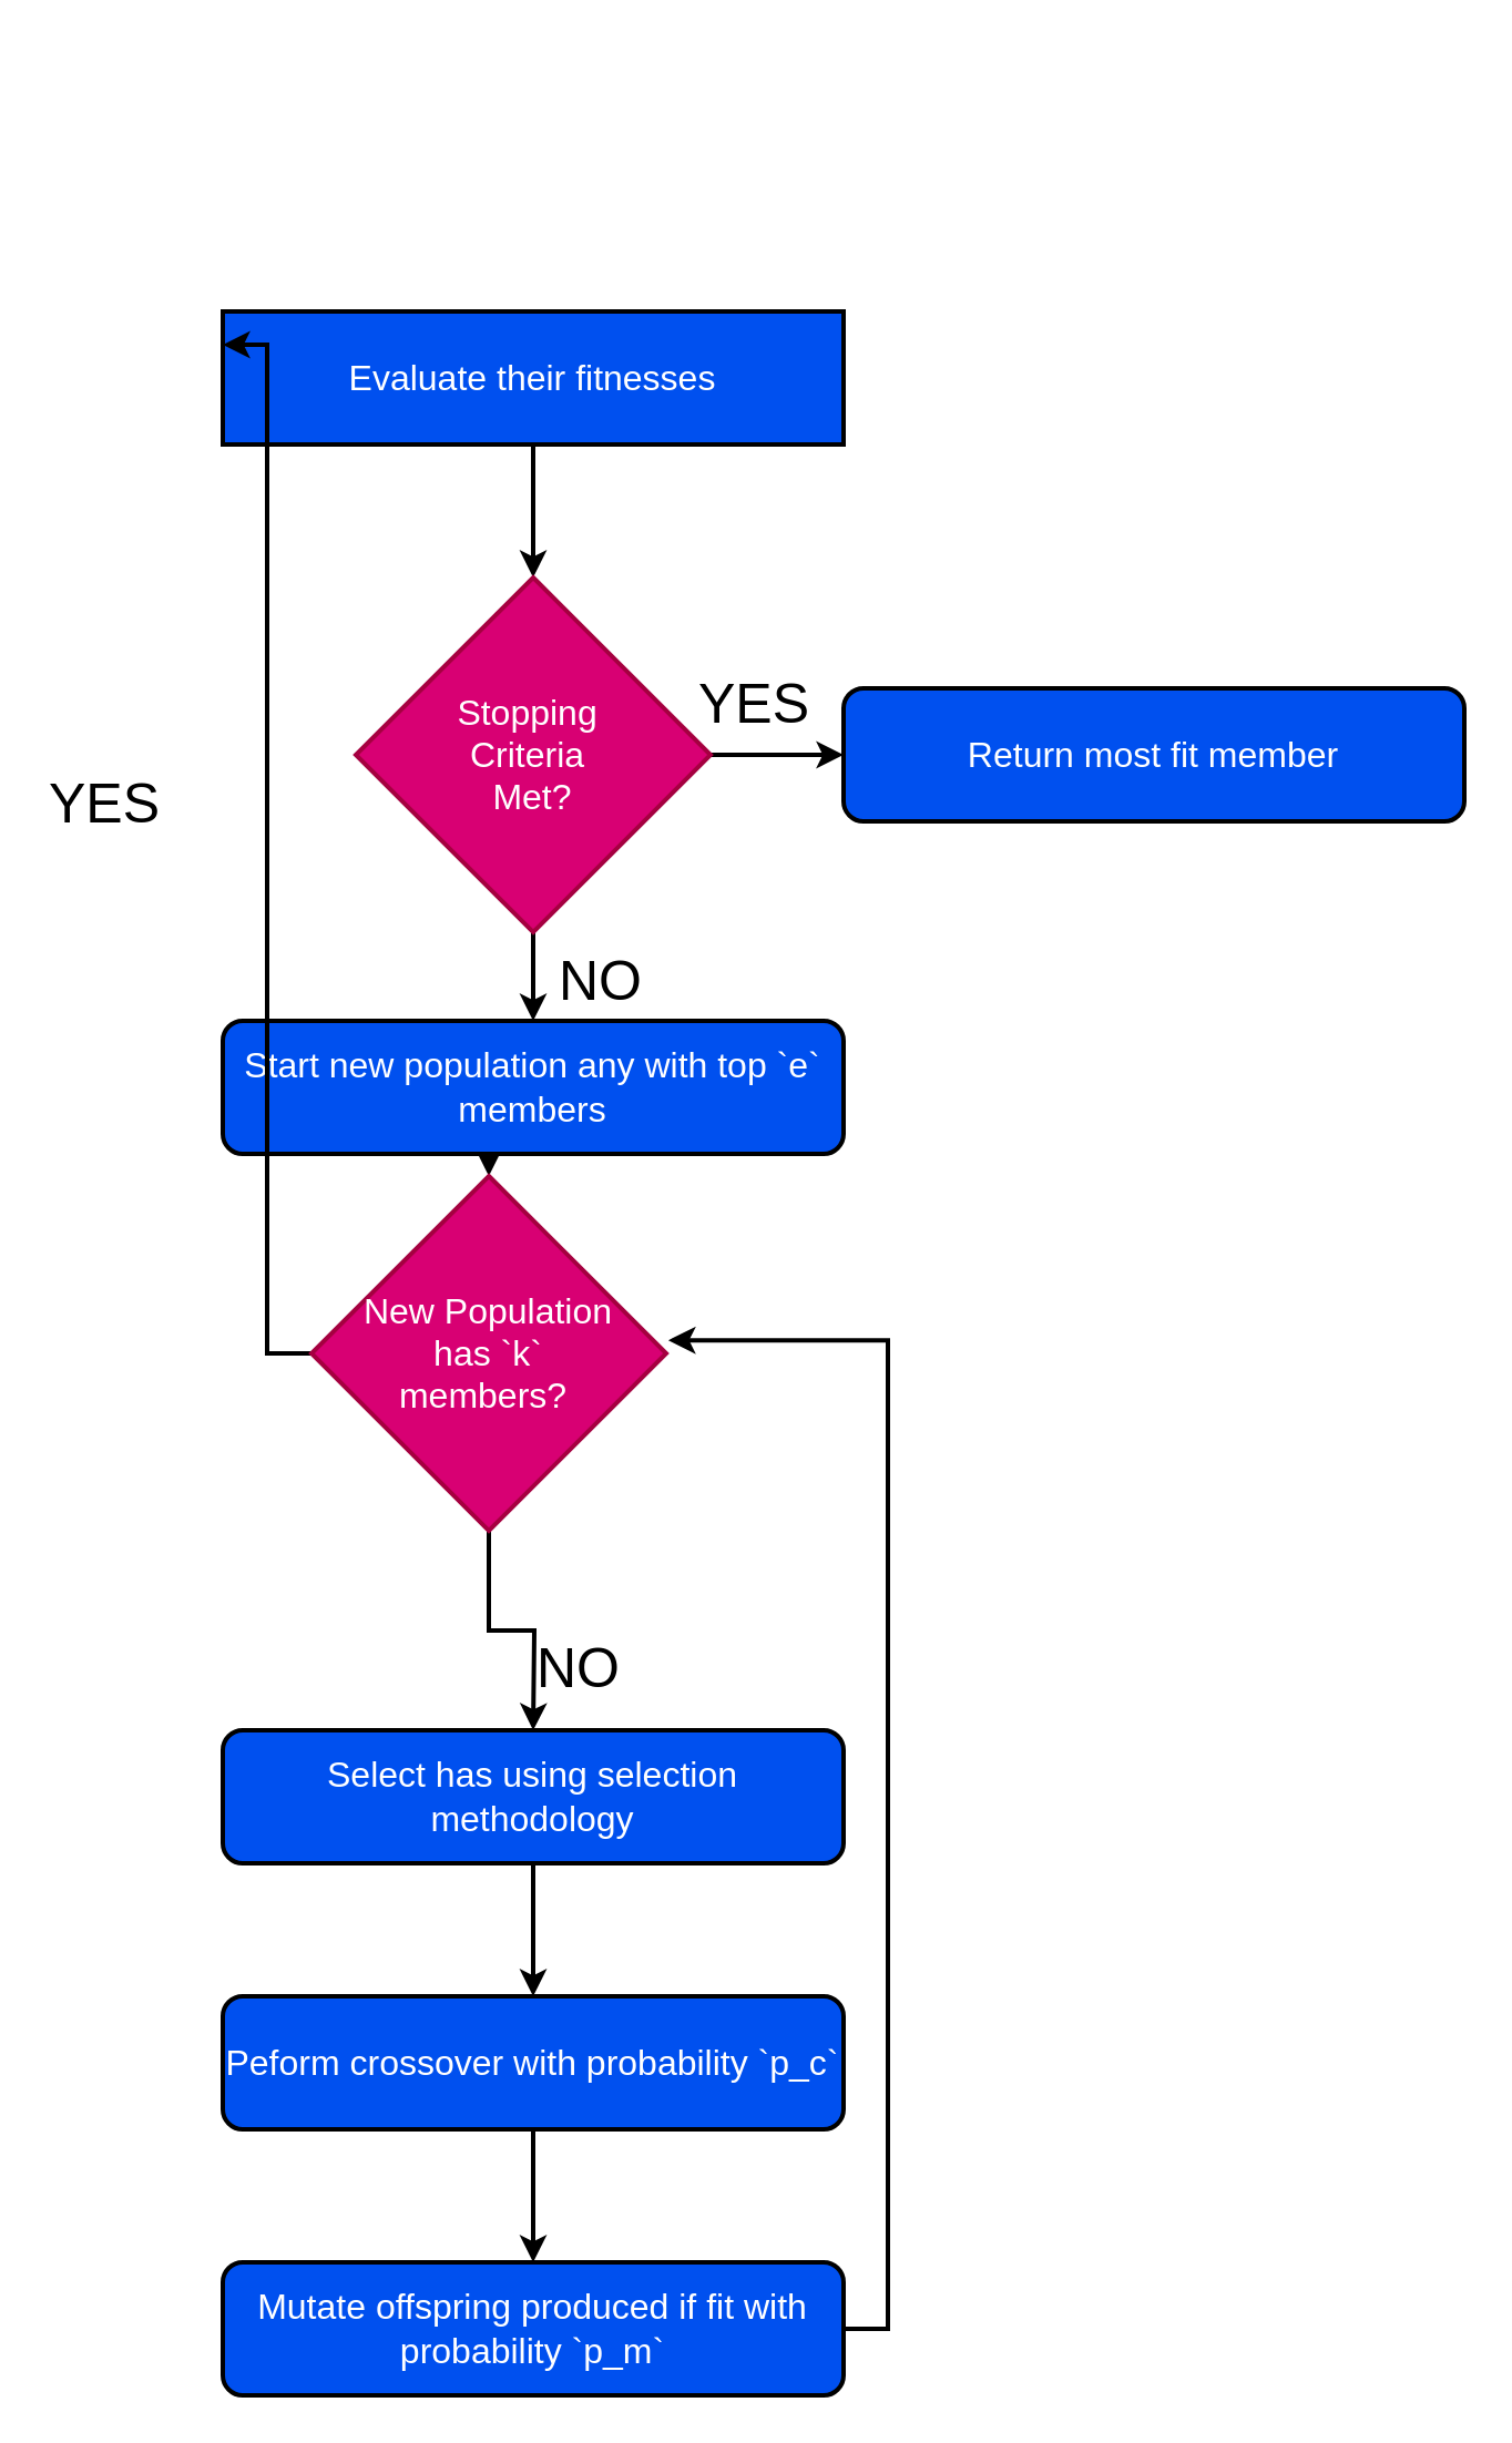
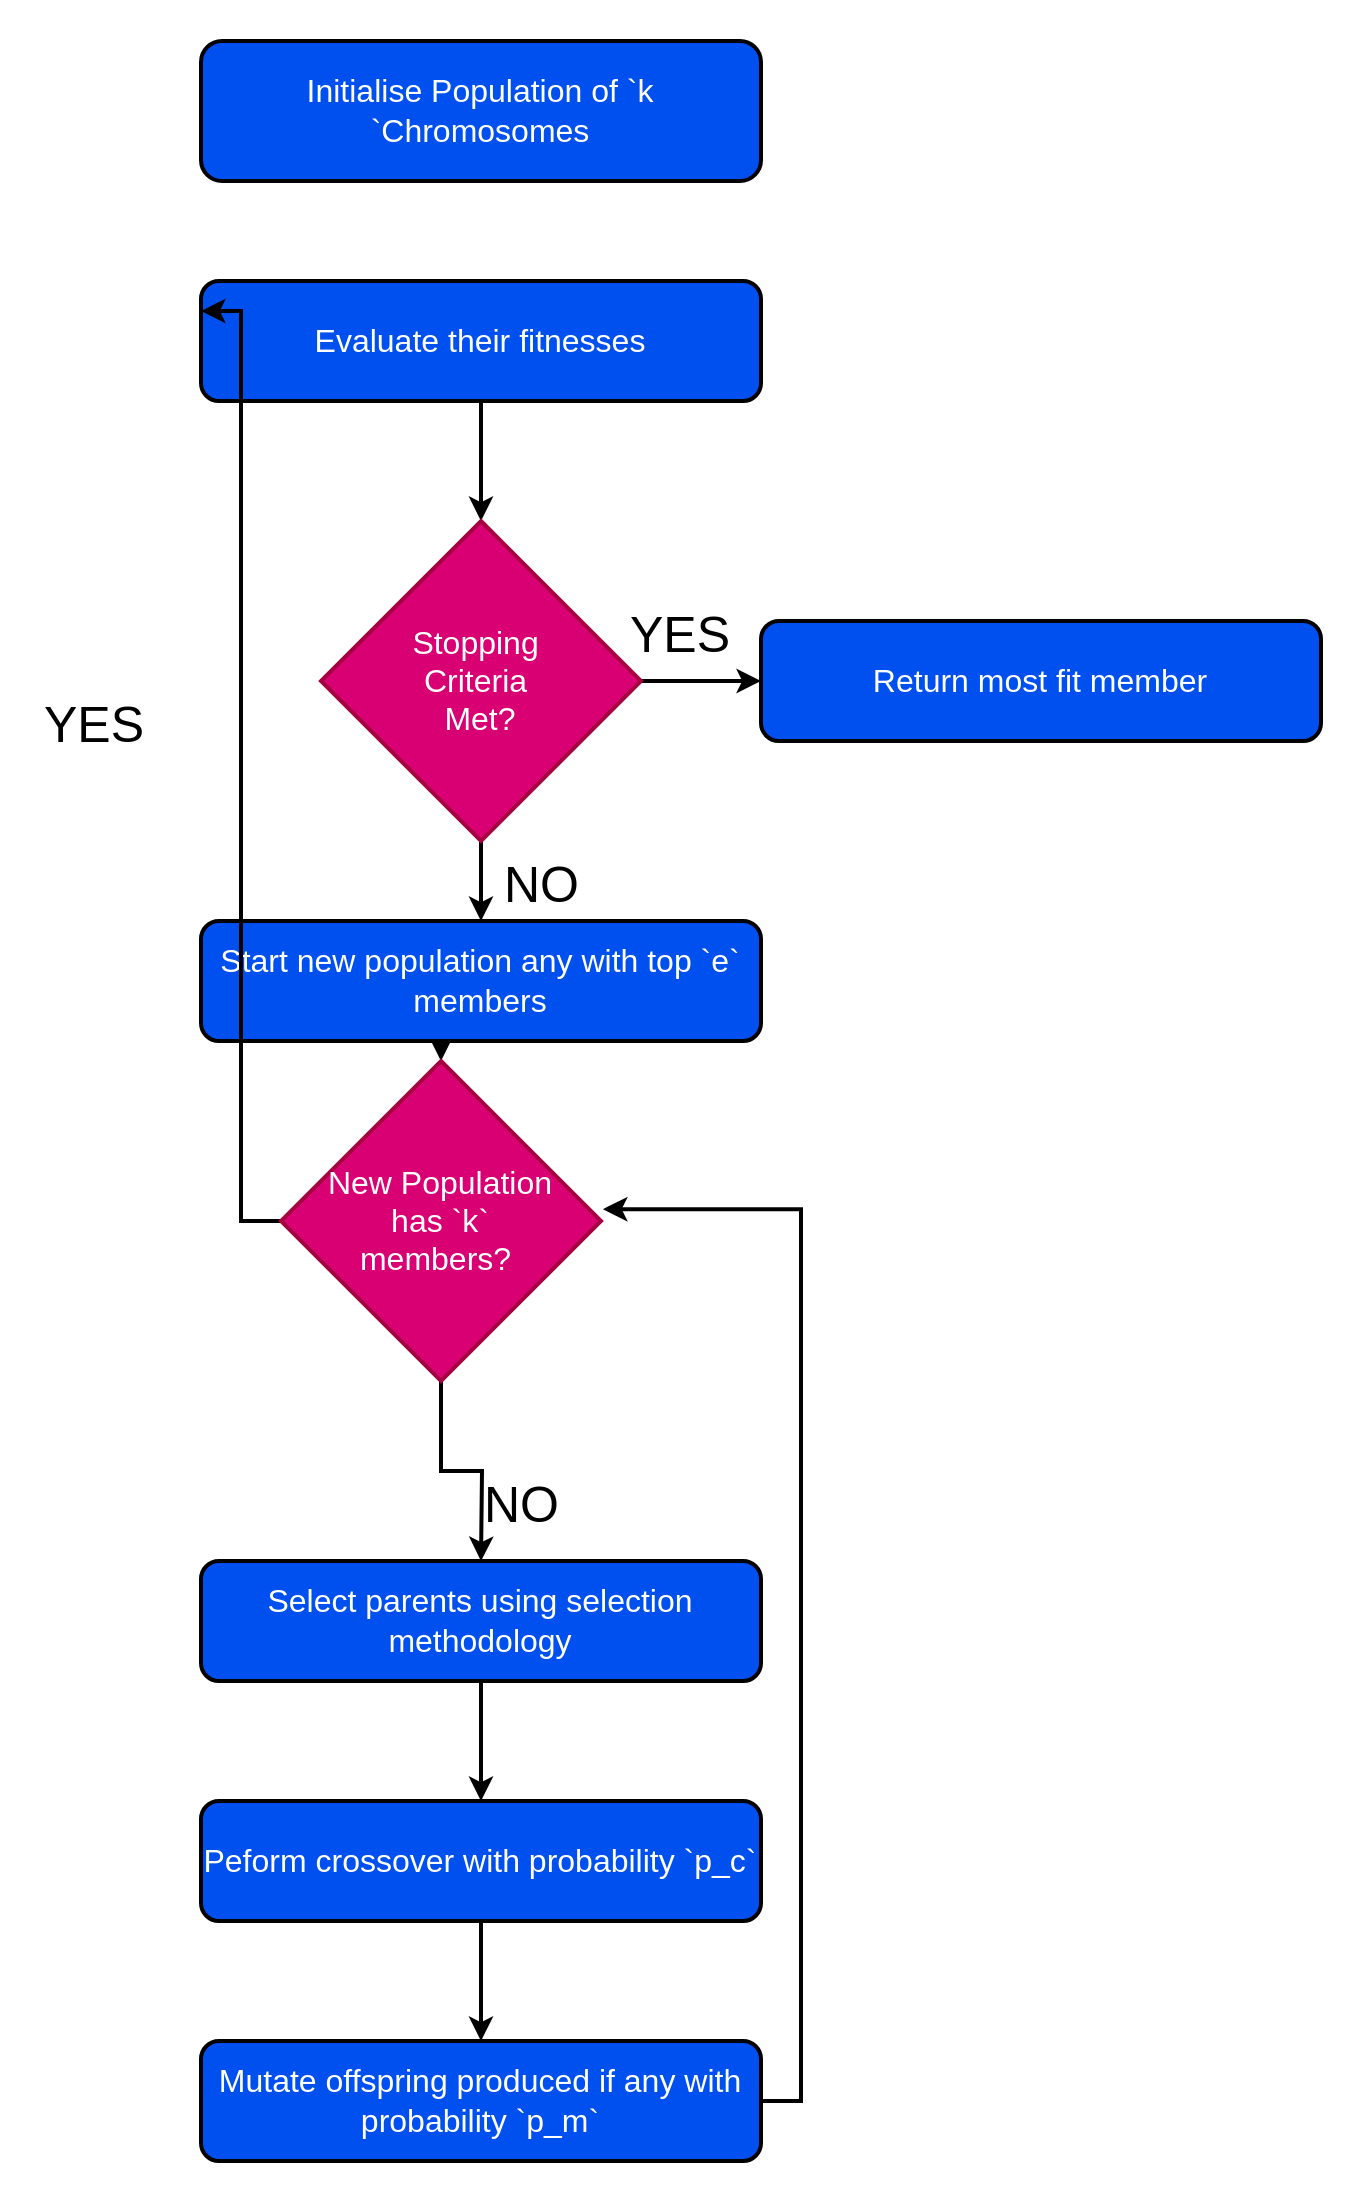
  <mxCell id="0" />
  <mxCell id="1" parent="0" />
+ <mxCell id="2" value="&lt;font style=&quot;font-size: 16px&quot;&gt;Initialise Population of `k&lt;br&gt;`Chromosomes&lt;/font&gt;" style="rounded=1;whiteSpace=wrap;html=1;fillColor=#0050ef;strokeColor=#000000;fontColor=#ffffff;strokeWidth=2;" vertex="1" parent="1"><mxGeometry x="100" y="20" width="280" height="70" as="geometry" /></mxCell>
  <mxCell id="3" style="edgeStyle=orthogonalEdgeStyle;rounded=0;orthogonalLoop=1;jettySize=auto;html=1;exitX=0.5;exitY=1;exitDx=0;exitDy=0;entryX=0.5;entryY=0;entryDx=0;entryDy=0;strokeWidth=2;" edge="1" parent="1" source="4"><mxGeometry relative="1" as="geometry"><mxPoint x="240" y="260" as="targetPoint" /></mxGeometry></mxCell>
- <mxCell id="4" value="&lt;span style=&quot;font-size: 16px&quot;&gt;Evaluate their fitnesses&lt;/span&gt;" style="whiteSpace=wrap;html=1;fillColor=#0050ef;strokeColor=#000000;fontColor=#ffffff;strokeWidth=2;rounded=0;" vertex="1" parent="1"><mxGeometry x="100" y="140" width="280" height="60" as="geometry" /></mxCell>
+ <mxCell id="4" value="&lt;span style=&quot;font-size: 16px&quot;&gt;Evaluate their fitnesses&lt;/span&gt;" style="rounded=1;whiteSpace=wrap;html=1;fillColor=#0050ef;strokeColor=#000000;fontColor=#ffffff;strokeWidth=2;" vertex="1" parent="1"><mxGeometry x="100" y="140" width="280" height="60" as="geometry" /></mxCell>
  <mxCell id="5" style="edgeStyle=orthogonalEdgeStyle;rounded=0;orthogonalLoop=1;jettySize=auto;html=1;exitX=1;exitY=0.5;exitDx=0;exitDy=0;strokeWidth=2;" edge="1" parent="1" source="7"><mxGeometry relative="1" as="geometry"><mxPoint x="380" y="340" as="targetPoint" /></mxGeometry></mxCell>
  <mxCell id="6" style="edgeStyle=orthogonalEdgeStyle;rounded=0;orthogonalLoop=1;jettySize=auto;html=1;exitX=0.5;exitY=1;exitDx=0;exitDy=0;strokeWidth=2;" edge="1" parent="1" source="7"><mxGeometry relative="1" as="geometry"><mxPoint x="240" y="460" as="targetPoint" /></mxGeometry></mxCell>
  <mxCell id="7" value="&lt;font style=&quot;font-size: 16px&quot;&gt;Stopping&amp;nbsp;&lt;br&gt;Criteria&amp;nbsp;&lt;br&gt;Met?&lt;/font&gt;" style="rhombus;whiteSpace=wrap;html=1;strokeColor=#A50040;strokeWidth=2;fillColor=#d80073;fontColor=#ffffff;" vertex="1" parent="1"><mxGeometry x="160" y="260" width="160" height="160" as="geometry" /></mxCell>
  <mxCell id="8" value="&lt;span style=&quot;font-size: 16px&quot;&gt;Return most fit member&lt;/span&gt;" style="rounded=1;whiteSpace=wrap;html=1;fillColor=#0050ef;strokeColor=#000000;fontColor=#ffffff;strokeWidth=2;" vertex="1" parent="1"><mxGeometry x="380" y="310" width="280" height="60" as="geometry" /></mxCell>
  <mxCell id="9" style="edgeStyle=orthogonalEdgeStyle;rounded=0;orthogonalLoop=1;jettySize=auto;html=1;exitX=0.5;exitY=1;exitDx=0;exitDy=0;entryX=0.5;entryY=0;entryDx=0;entryDy=0;strokeWidth=2;" edge="1" parent="1" source="10" target="13"><mxGeometry relative="1" as="geometry" /></mxCell>
  <mxCell id="10" value="&lt;span style=&quot;font-size: 16px&quot;&gt;Start new population any with top `e` members&lt;/span&gt;" style="rounded=1;whiteSpace=wrap;html=1;fillColor=#0050ef;strokeColor=#000000;fontColor=#ffffff;strokeWidth=2;" vertex="1" parent="1"><mxGeometry x="100" y="460" width="280" height="60" as="geometry" /></mxCell>
  <mxCell id="11" style="edgeStyle=orthogonalEdgeStyle;rounded=0;orthogonalLoop=1;jettySize=auto;html=1;exitX=0;exitY=0.5;exitDx=0;exitDy=0;strokeWidth=2;entryX=0;entryY=0.25;entryDx=0;entryDy=0;" edge="1" parent="1" source="13" target="4"><mxGeometry relative="1" as="geometry"><mxPoint x="-30" y="500" as="targetPoint" /></mxGeometry></mxCell>
  <mxCell id="12" style="edgeStyle=orthogonalEdgeStyle;rounded=0;orthogonalLoop=1;jettySize=auto;html=1;exitX=0.5;exitY=1;exitDx=0;exitDy=0;strokeWidth=2;" edge="1" parent="1" source="13"><mxGeometry relative="1" as="geometry"><mxPoint x="240" y="780" as="targetPoint" /></mxGeometry></mxCell>
  <mxCell id="13" value="&lt;span style=&quot;font-size: 16px&quot;&gt;New Population&lt;br&gt;&amp;nbsp;has `k`&amp;nbsp;&lt;br&gt;members?&amp;nbsp;&lt;br&gt;&lt;/span&gt;" style="rhombus;whiteSpace=wrap;html=1;strokeColor=#A50040;strokeWidth=2;fillColor=#d80073;fontColor=#ffffff;" vertex="1" parent="1"><mxGeometry x="140" y="530" width="160" height="160" as="geometry" /></mxCell>
  <mxCell id="14" style="edgeStyle=orthogonalEdgeStyle;rounded=0;orthogonalLoop=1;jettySize=auto;html=1;exitX=0.5;exitY=1;exitDx=0;exitDy=0;strokeWidth=2;" edge="1" parent="1" source="15"><mxGeometry relative="1" as="geometry"><mxPoint x="240" y="900" as="targetPoint" /></mxGeometry></mxCell>
- <mxCell id="15" value="&lt;span style=&quot;font-size: 16px&quot;&gt;Select has using selection methodology&lt;/span&gt;" style="rounded=1;whiteSpace=wrap;html=1;fillColor=#0050ef;strokeColor=#000000;fontColor=#ffffff;strokeWidth=2;" vertex="1" parent="1"><mxGeometry x="100" y="780" width="280" height="60" as="geometry" /></mxCell>
+ <mxCell id="15" value="&lt;span style=&quot;font-size: 16px&quot;&gt;Select parents using selection methodology&lt;/span&gt;" style="rounded=1;whiteSpace=wrap;html=1;fillColor=#0050ef;strokeColor=#000000;fontColor=#ffffff;strokeWidth=2;" vertex="1" parent="1"><mxGeometry x="100" y="780" width="280" height="60" as="geometry" /></mxCell>
  <mxCell id="16" style="edgeStyle=orthogonalEdgeStyle;rounded=0;orthogonalLoop=1;jettySize=auto;html=1;exitX=0.5;exitY=1;exitDx=0;exitDy=0;strokeWidth=2;" edge="1" parent="1" source="17"><mxGeometry relative="1" as="geometry"><mxPoint x="240" y="1020" as="targetPoint" /></mxGeometry></mxCell>
  <mxCell id="17" value="&lt;span style=&quot;font-size: 16px&quot;&gt;Peform crossover with probability `p_c`&lt;/span&gt;" style="rounded=1;whiteSpace=wrap;html=1;fillColor=#0050ef;strokeColor=#000000;fontColor=#ffffff;strokeWidth=2;" vertex="1" parent="1"><mxGeometry x="100" y="900" width="280" height="60" as="geometry" /></mxCell>
  <mxCell id="18" style="edgeStyle=orthogonalEdgeStyle;rounded=0;orthogonalLoop=1;jettySize=auto;html=1;exitX=1;exitY=0.5;exitDx=0;exitDy=0;entryX=1.006;entryY=0.463;entryDx=0;entryDy=0;entryPerimeter=0;strokeWidth=2;" edge="1" parent="1" source="19" target="13"><mxGeometry relative="1" as="geometry" /></mxCell>
- <mxCell id="19" value="&lt;span style=&quot;font-size: 16px&quot;&gt;Mutate offspring produced if fit with probability `p_m`&lt;/span&gt;" style="rounded=1;whiteSpace=wrap;html=1;fillColor=#0050ef;strokeColor=#000000;fontColor=#ffffff;strokeWidth=2;" vertex="1" parent="1"><mxGeometry x="100" y="1020" width="280" height="60" as="geometry" /></mxCell>
+ <mxCell id="19" value="&lt;span style=&quot;font-size: 16px&quot;&gt;Mutate offspring produced if any with probability `p_m`&lt;/span&gt;" style="rounded=1;whiteSpace=wrap;html=1;fillColor=#0050ef;strokeColor=#000000;fontColor=#ffffff;strokeWidth=2;" vertex="1" parent="1"><mxGeometry x="100" y="1020" width="280" height="60" as="geometry" /></mxCell>
  <mxCell id="20" value="&lt;font style=&quot;font-size: 25px&quot;&gt;YES&lt;/font&gt;" style="text;html=1;" vertex="1" parent="1"><mxGeometry x="313" y="295" width="240" height="30" as="geometry" /></mxCell>
  <mxCell id="21" value="&lt;font style=&quot;font-size: 25px&quot;&gt;NO&lt;/font&gt;" style="text;html=1;" vertex="1" parent="1"><mxGeometry x="250" y="420" width="240" height="30" as="geometry" /></mxCell>
  <mxCell id="22" value="&lt;font style=&quot;font-size: 25px&quot;&gt;NO&lt;/font&gt;" style="text;html=1;" vertex="1" parent="1"><mxGeometry x="240" y="730" width="240" height="30" as="geometry" /></mxCell>
  <mxCell id="23" value="&lt;font style=&quot;font-size: 25px&quot;&gt;YES&lt;/font&gt;" style="text;html=1;" vertex="1" parent="1"><mxGeometry x="20" y="340" width="240" height="30" as="geometry" /></mxCell>
